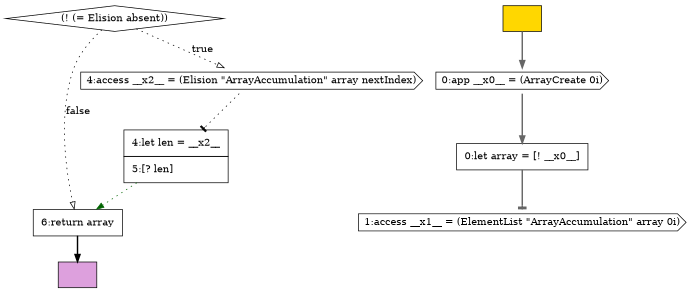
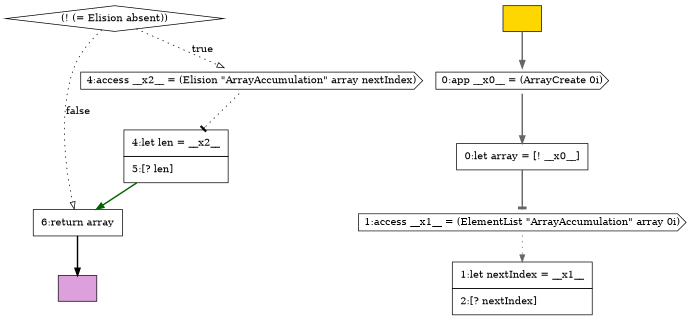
  digraph {
    node [color=black fillcolor=white shape=none style=filled]
    edge [arrowhead=normal color=black style=dotted]
    n1 [label=<<font color="black">     <table border="0" cellborder="1" cellspacing="0" cellpadding="10">       <tr><td align="left">6:return array</td></tr>     </table>   </font>> margin=0]
    n2 [fillcolor=plum label=" " shape=box]
    n3 [label=<<font color="black">(! (= Elision absent))</font>> shape=diamond]
    n4 [label=<<font color="black">4:access __x2__ = (Elision &quot;ArrayAccumulation&quot; array nextIndex)</font>> shape=cds]
    n5 [label=<<font color="black">     <table border="0" cellborder="1" cellspacing="0" cellpadding="10">       <tr><td align="left">4:let len = __x2__</td></tr>       <tr><td align="left">5:[? len]</td></tr>     </table>   </font>> margin=0]
    n6 [label=<<font color="black">0:app __x0__ = (ArrayCreate 0i)</font>> shape=cds]
    n7 [label=<<font color="black">     <table border="0" cellborder="1" cellspacing="0" cellpadding="10">       <tr><td align="left">0:let array = [! __x0__]</td></tr>     </table>   </font>> margin=0]
    n8 [label=<<font color="black">1:access __x1__ = (ElementList &quot;ArrayAccumulation&quot; array 0i)</font>> shape=cds]
+   n9 [label=<<font color="black">     <table border="0" cellborder="1" cellspacing="0" cellpadding="10">       <tr><td align="left">1:let nextIndex = __x1__</td></tr>       <tr><td align="left">2:[? nextIndex]</td></tr>     </table>   </font>> margin=0]
    n10 [fillcolor=gold label=" " shape=box]
    n1 -> n2 [style=bold]
    n3 -> n1 [arrowhead=onormal label=<<font color="black">false</font>>]
    n3 -> n4 [arrowhead=onormal label=<<font color="black">true</font>>]
    n4 -> n5 [arrowhead=tee]
-   n5 -> n1 [color=darkgreen]
+   n5 -> n1 [color=darkgreen style=bold]
    n6 -> n7 [color=gray40 style=bold]
    n7 -> n8 [arrowhead=tee color=gray40 style=bold]
+   n8 -> n9 [color=gray40]
    n10 -> n6 [color=gray40 style=bold]
  }
